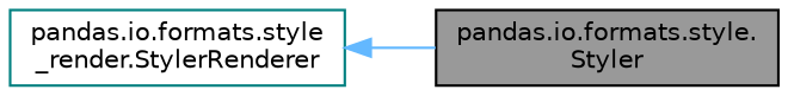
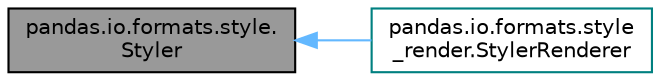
  digraph {
    rankdir=LR
    node [fontname=Helvetica fontsize=10 shape=box style=filled]
    n1 [color=black fillcolor=grey60 fontcolor=black height=0.2 label="pandas.io.formats.style.\lStyler" width=0.4]
    n2 [color=teal fillcolor=white height=0.2 label="pandas.io.formats.style\l_render.StylerRenderer" width=0.4]
-   n2 -> n1 [color=steelblue1 dir=back fontname=Helvetica fontsize=10 labelfontname=Helvetica labelfontsize=10 style=solid]
+   n1 -> n2 [color=steelblue1 dir=back fontname=Helvetica fontsize=10 labelfontname=Helvetica labelfontsize=10 style=solid]
  }
